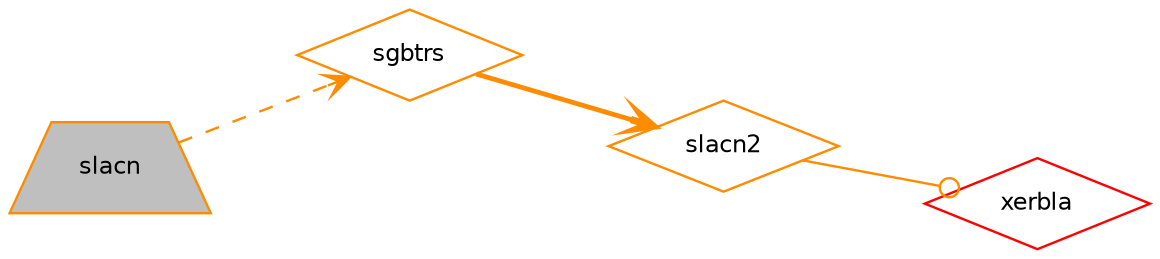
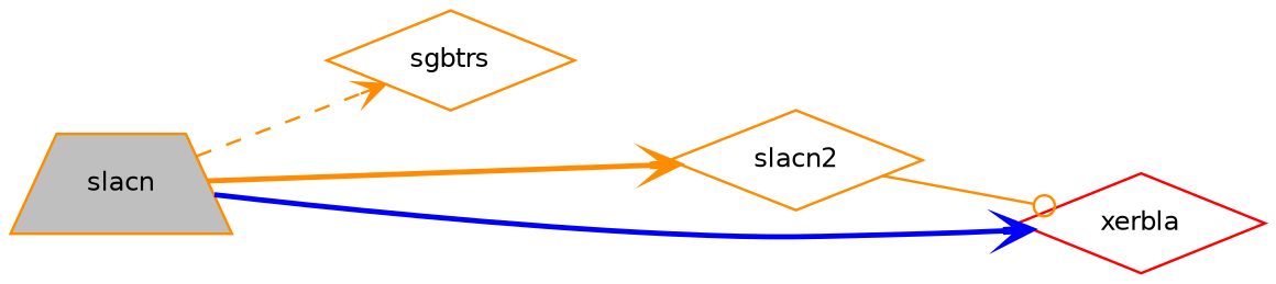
  digraph {
    rankdir=LR
    node [color=darkorange fillcolor=white fontname=Helvetica fontsize=10 shape=diamond style=filled]
    edge [arrowhead=vee color=darkorange fontname=Helvetica fontsize=10 labelfontname=Helvetica labelfontsize=10 style=bold]
    n1 [fillcolor=grey75 fontcolor=black height=0.2 label=slacn shape=trapezium width=0.4]
    n2 [height=0.2 label=sgbtrs width=0.4]
    n3 [color=red height=0.2 label=xerbla width=0.4]
    n4 [height=0.2 label=slacn2 width=0.4]
    n1 -> n2 [style=dashed]
-   n2 -> n4
+   n1 -> n3 [color=blue]
+   n1 -> n4
    n4 -> n3 [arrowhead=odot style=solid]
  }
